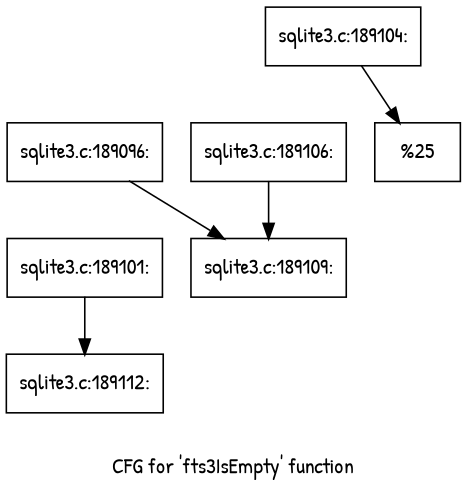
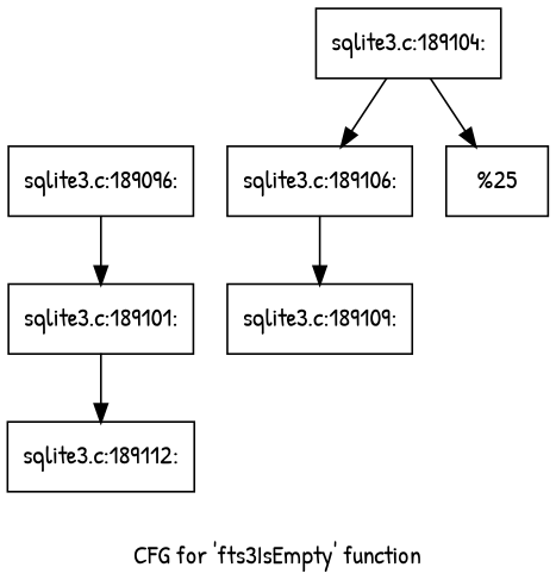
  digraph {
    fontname="Patrick Hand"
    label="CFG for 'fts3IsEmpty' function"
    node [fontname="Patrick Hand" shape=record]
    edge [fontname="Patrick Hand"]
    n1 [label="{sqlite3.c:189096:}"]
    n2 [label="{sqlite3.c:189101:}"]
    n3 [label="{sqlite3.c:189112:}"]
    n4 [label="{sqlite3.c:189104:}"]
    n5 [label="{sqlite3.c:189106:}"]
    n6 [label="{%25}"]
    n7 [label="{sqlite3.c:189109:}"]
-   n1 -> n7
+   n1 -> n2
    n2 -> n3
+   n4 -> n5
    n4 -> n6
    n5 -> n7
  }
